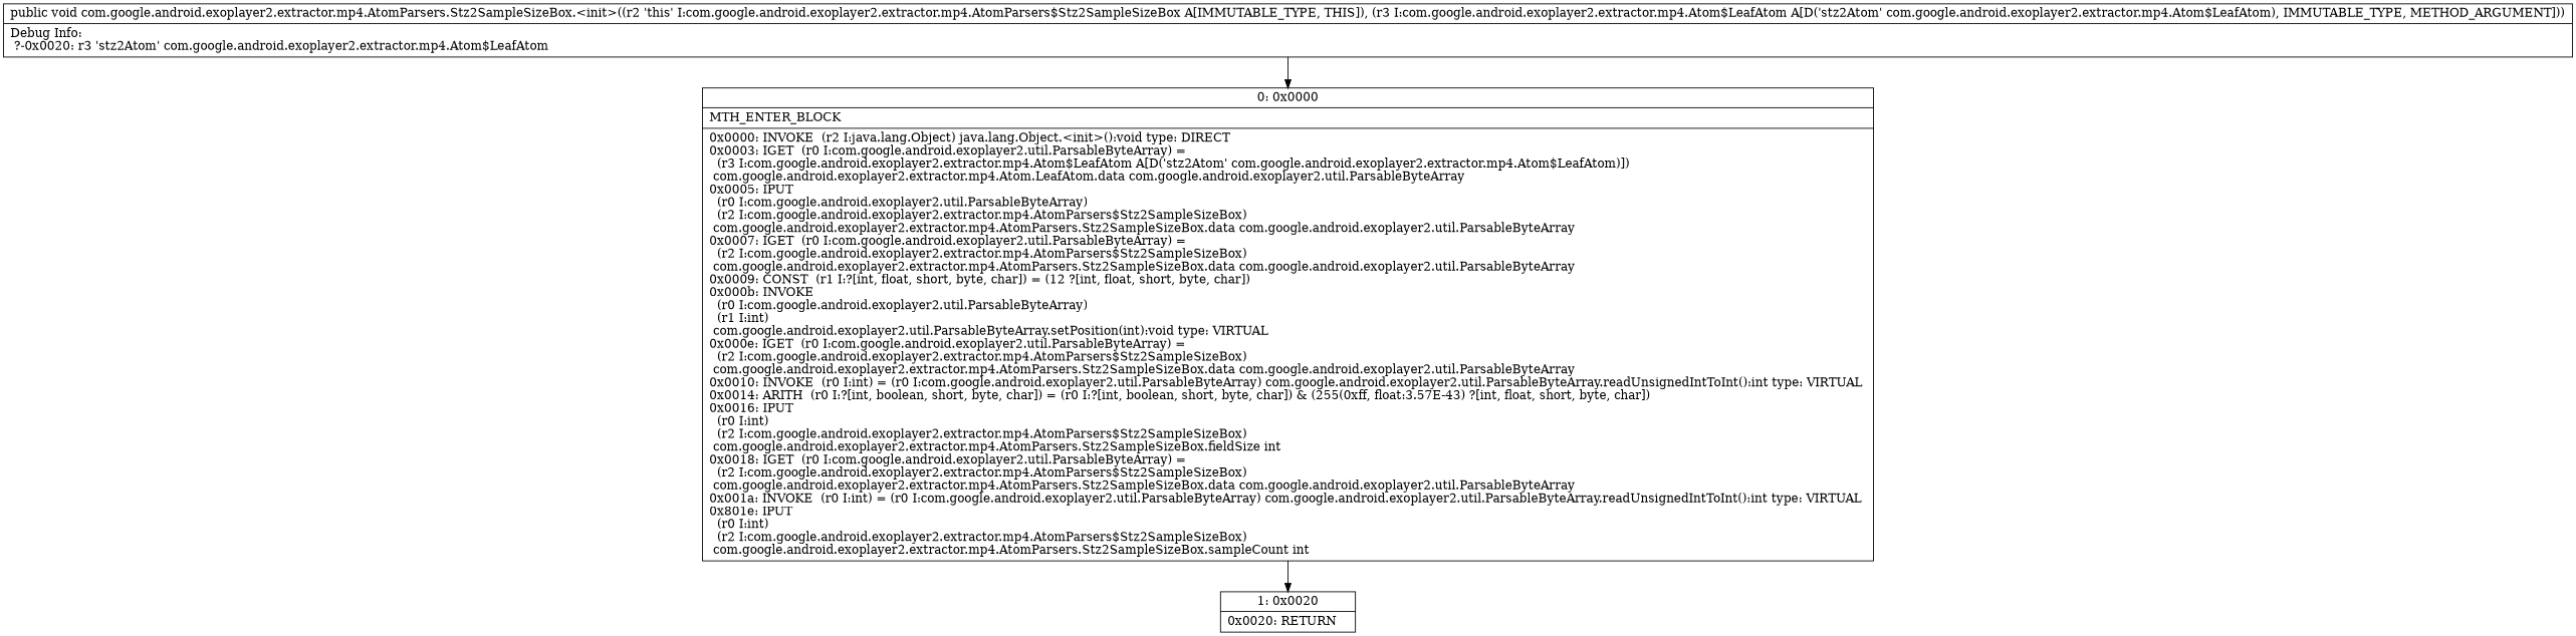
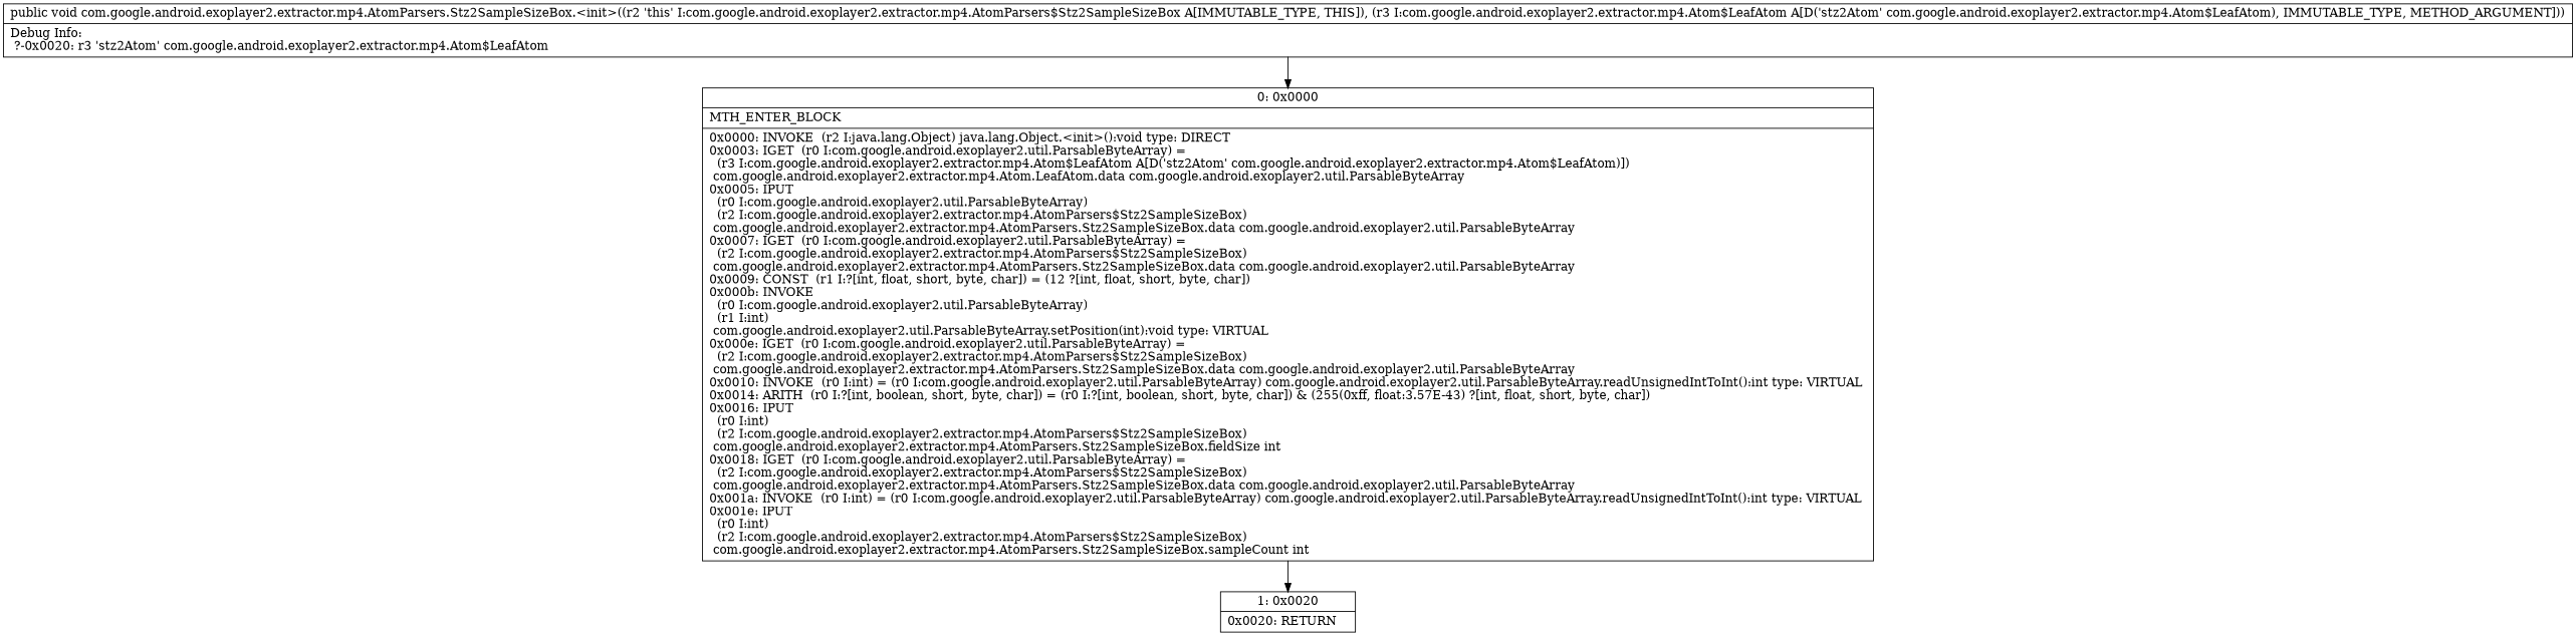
  digraph {
    node [shape=record]
-   n1 [label="{0\:\ 0x0000|MTH_ENTER_BLOCK\l|0x0000: INVOKE  (r2 I:java.lang.Object) java.lang.Object.\<init\>():void type: DIRECT \l0x0003: IGET  (r0 I:com.google.android.exoplayer2.util.ParsableByteArray) = \l  (r3 I:com.google.android.exoplayer2.extractor.mp4.Atom$LeafAtom A[D('stz2Atom' com.google.android.exoplayer2.extractor.mp4.Atom$LeafAtom)])\l com.google.android.exoplayer2.extractor.mp4.Atom.LeafAtom.data com.google.android.exoplayer2.util.ParsableByteArray \l0x0005: IPUT  \l  (r0 I:com.google.android.exoplayer2.util.ParsableByteArray)\l  (r2 I:com.google.android.exoplayer2.extractor.mp4.AtomParsers$Stz2SampleSizeBox)\l com.google.android.exoplayer2.extractor.mp4.AtomParsers.Stz2SampleSizeBox.data com.google.android.exoplayer2.util.ParsableByteArray \l0x0007: IGET  (r0 I:com.google.android.exoplayer2.util.ParsableByteArray) = \l  (r2 I:com.google.android.exoplayer2.extractor.mp4.AtomParsers$Stz2SampleSizeBox)\l com.google.android.exoplayer2.extractor.mp4.AtomParsers.Stz2SampleSizeBox.data com.google.android.exoplayer2.util.ParsableByteArray \l0x0009: CONST  (r1 I:?[int, float, short, byte, char]) = (12 ?[int, float, short, byte, char]) \l0x000b: INVOKE  \l  (r0 I:com.google.android.exoplayer2.util.ParsableByteArray)\l  (r1 I:int)\l com.google.android.exoplayer2.util.ParsableByteArray.setPosition(int):void type: VIRTUAL \l0x000e: IGET  (r0 I:com.google.android.exoplayer2.util.ParsableByteArray) = \l  (r2 I:com.google.android.exoplayer2.extractor.mp4.AtomParsers$Stz2SampleSizeBox)\l com.google.android.exoplayer2.extractor.mp4.AtomParsers.Stz2SampleSizeBox.data com.google.android.exoplayer2.util.ParsableByteArray \l0x0010: INVOKE  (r0 I:int) = (r0 I:com.google.android.exoplayer2.util.ParsableByteArray) com.google.android.exoplayer2.util.ParsableByteArray.readUnsignedIntToInt():int type: VIRTUAL \l0x0014: ARITH  (r0 I:?[int, boolean, short, byte, char]) = (r0 I:?[int, boolean, short, byte, char]) & (255(0xff, float:3.57E\-43) ?[int, float, short, byte, char]) \l0x0016: IPUT  \l  (r0 I:int)\l  (r2 I:com.google.android.exoplayer2.extractor.mp4.AtomParsers$Stz2SampleSizeBox)\l com.google.android.exoplayer2.extractor.mp4.AtomParsers.Stz2SampleSizeBox.fieldSize int \l0x0018: IGET  (r0 I:com.google.android.exoplayer2.util.ParsableByteArray) = \l  (r2 I:com.google.android.exoplayer2.extractor.mp4.AtomParsers$Stz2SampleSizeBox)\l com.google.android.exoplayer2.extractor.mp4.AtomParsers.Stz2SampleSizeBox.data com.google.android.exoplayer2.util.ParsableByteArray \l0x001a: INVOKE  (r0 I:int) = (r0 I:com.google.android.exoplayer2.util.ParsableByteArray) com.google.android.exoplayer2.util.ParsableByteArray.readUnsignedIntToInt():int type: VIRTUAL \l0x801e: IPUT  \l  (r0 I:int)\l  (r2 I:com.google.android.exoplayer2.extractor.mp4.AtomParsers$Stz2SampleSizeBox)\l com.google.android.exoplayer2.extractor.mp4.AtomParsers.Stz2SampleSizeBox.sampleCount int \l}"]
+   n1 [label="{0\:\ 0x0000|MTH_ENTER_BLOCK\l|0x0000: INVOKE  (r2 I:java.lang.Object) java.lang.Object.\<init\>():void type: DIRECT \l0x0003: IGET  (r0 I:com.google.android.exoplayer2.util.ParsableByteArray) = \l  (r3 I:com.google.android.exoplayer2.extractor.mp4.Atom$LeafAtom A[D('stz2Atom' com.google.android.exoplayer2.extractor.mp4.Atom$LeafAtom)])\l com.google.android.exoplayer2.extractor.mp4.Atom.LeafAtom.data com.google.android.exoplayer2.util.ParsableByteArray \l0x0005: IPUT  \l  (r0 I:com.google.android.exoplayer2.util.ParsableByteArray)\l  (r2 I:com.google.android.exoplayer2.extractor.mp4.AtomParsers$Stz2SampleSizeBox)\l com.google.android.exoplayer2.extractor.mp4.AtomParsers.Stz2SampleSizeBox.data com.google.android.exoplayer2.util.ParsableByteArray \l0x0007: IGET  (r0 I:com.google.android.exoplayer2.util.ParsableByteArray) = \l  (r2 I:com.google.android.exoplayer2.extractor.mp4.AtomParsers$Stz2SampleSizeBox)\l com.google.android.exoplayer2.extractor.mp4.AtomParsers.Stz2SampleSizeBox.data com.google.android.exoplayer2.util.ParsableByteArray \l0x0009: CONST  (r1 I:?[int, float, short, byte, char]) = (12 ?[int, float, short, byte, char]) \l0x000b: INVOKE  \l  (r0 I:com.google.android.exoplayer2.util.ParsableByteArray)\l  (r1 I:int)\l com.google.android.exoplayer2.util.ParsableByteArray.setPosition(int):void type: VIRTUAL \l0x000e: IGET  (r0 I:com.google.android.exoplayer2.util.ParsableByteArray) = \l  (r2 I:com.google.android.exoplayer2.extractor.mp4.AtomParsers$Stz2SampleSizeBox)\l com.google.android.exoplayer2.extractor.mp4.AtomParsers.Stz2SampleSizeBox.data com.google.android.exoplayer2.util.ParsableByteArray \l0x0010: INVOKE  (r0 I:int) = (r0 I:com.google.android.exoplayer2.util.ParsableByteArray) com.google.android.exoplayer2.util.ParsableByteArray.readUnsignedIntToInt():int type: VIRTUAL \l0x0014: ARITH  (r0 I:?[int, boolean, short, byte, char]) = (r0 I:?[int, boolean, short, byte, char]) & (255(0xff, float:3.57E\-43) ?[int, float, short, byte, char]) \l0x0016: IPUT  \l  (r0 I:int)\l  (r2 I:com.google.android.exoplayer2.extractor.mp4.AtomParsers$Stz2SampleSizeBox)\l com.google.android.exoplayer2.extractor.mp4.AtomParsers.Stz2SampleSizeBox.fieldSize int \l0x0018: IGET  (r0 I:com.google.android.exoplayer2.util.ParsableByteArray) = \l  (r2 I:com.google.android.exoplayer2.extractor.mp4.AtomParsers$Stz2SampleSizeBox)\l com.google.android.exoplayer2.extractor.mp4.AtomParsers.Stz2SampleSizeBox.data com.google.android.exoplayer2.util.ParsableByteArray \l0x001a: INVOKE  (r0 I:int) = (r0 I:com.google.android.exoplayer2.util.ParsableByteArray) com.google.android.exoplayer2.util.ParsableByteArray.readUnsignedIntToInt():int type: VIRTUAL \l0x001e: IPUT  \l  (r0 I:int)\l  (r2 I:com.google.android.exoplayer2.extractor.mp4.AtomParsers$Stz2SampleSizeBox)\l com.google.android.exoplayer2.extractor.mp4.AtomParsers.Stz2SampleSizeBox.sampleCount int \l}"]
    n2 [label="{1\:\ 0x0020|0x0020: RETURN   \l}"]
    n3 [label="{public void com.google.android.exoplayer2.extractor.mp4.AtomParsers.Stz2SampleSizeBox.\<init\>((r2 'this' I:com.google.android.exoplayer2.extractor.mp4.AtomParsers$Stz2SampleSizeBox A[IMMUTABLE_TYPE, THIS]), (r3 I:com.google.android.exoplayer2.extractor.mp4.Atom$LeafAtom A[D('stz2Atom' com.google.android.exoplayer2.extractor.mp4.Atom$LeafAtom), IMMUTABLE_TYPE, METHOD_ARGUMENT]))  | Debug Info:\l  ?\-0x0020: r3 'stz2Atom' com.google.android.exoplayer2.extractor.mp4.Atom$LeafAtom\l}"]
    n1 -> n2
    n3 -> n1
  }
